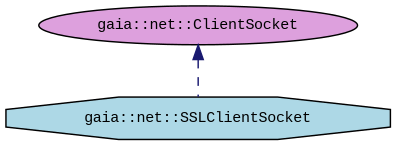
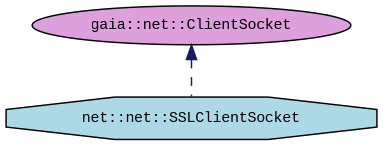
  digraph {
    fontname="Liberation Mono"
    node [color=black fontname="Liberation Mono" fontsize=10 style=filled]
    n1 [fillcolor=plum fontcolor=black height=0.2 label="gaia::net::ClientSocket" shape=ellipse width=0.4]
-   n2 [fillcolor=lightblue height=0.2 label="gaia::net::SSLClientSocket" shape=octagon width=0.4]
+   n2 [fillcolor=lightblue height=0.2 label="net::net::SSLClientSocket" shape=octagon width=0.4]
    n1 -> n2 [color=midnightblue dir=back fontname="Liberation Mono" fontsize=10 labelfontname=Helvetica labelfontsize=10 style=dashed]
  }
